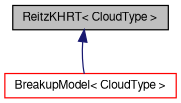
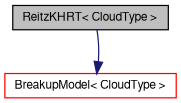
  digraph {
    node [fontname=FreeSans fontsize=10 shape=record]
    n1 [color=black fillcolor=grey75 fontcolor=black height=0.2 label="ReitzKHRT\< CloudType \>" style=filled width=0.4]
    n2 [color=red height=0.2 label="BreakupModel\< CloudType \>" width=0.4]
-   n1 -> n2 [color=midnightblue dir=back fontname=FreeSans fontsize=10 labelfontname=FreeSans labelfontsize=10 style=solid]
+   n2 -> n1 [color=midnightblue dir=back fontname=FreeSans fontsize=10 labelfontname=FreeSans labelfontsize=10 style=solid]
  }
